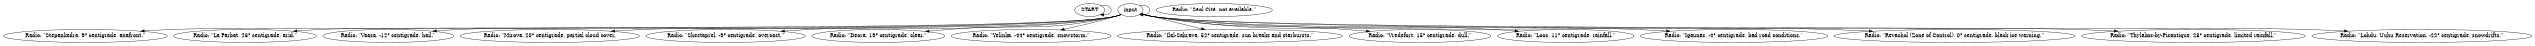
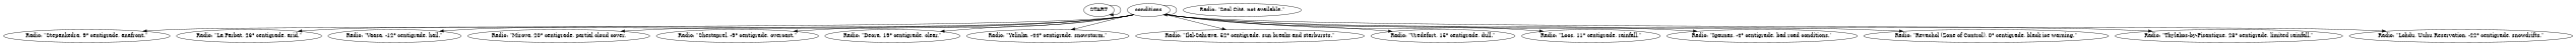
  digraph {
    n1 [label=START]
-   n2 [label=input]
+   n2 [label=conditions]
    n3 [label="Radio: \"Stepankedra, 9° centigrade, anafront.\""]
    n4 [label="Radio: \"La Parbat, 26° centigrade, arid.\""]
    n5 [label="Radio: \"Vaasa, -12° centigrade, hail.\""]
    n6 [label="Radio: \"Mirova, 20° centigrade, partial cloud cover."]
    n7 [label="Radio: \"Shestaprel, -9° centigrade, overcast.\""]
    n8 [label="Radio: \"Deora, 19° centigrade, clear.\""]
    n9 [label="Radio: \"Yelinka, -44° centigrade, snowstorm.\""]
    n10 [label="Radio: \"Ilal-Sahrava, 52° centigrade, sun breaks and starbursts.\""]
    n11 [label="Radio: \"Vredefort, 15° centigrade, dull.\""]
    n12 [label="Radio: \"Loos, 11° centigrade, rainfall.\""]
    n13 [label="Radio: \"Igaunas, -4° centigrade, bad road conditions.\""]
    n14 [label="Radio: \"Revachol (Zone of Control), 0° centigrade, black ice warning.\""]
    n15 [label="Radio: \"Thylakos-by-Pisantique, 28° centigrade, limited rainfall.\""]
    n16 [label="Radio: \"Lohdu, Uuhu Reservation, -22° centigrade, snowdrifts.\""]
    n17 [label="Radio: \"Seol Cité, not available.\""]
    n1 -> n1
    n2 -> n2
    n2 -> n3
    n2 -> n4
    n2 -> n5
    n2 -> n6
    n2 -> n7
    n2 -> n8
    n2 -> n9
    n2 -> n10
    n2 -> n11
    n2 -> n12
    n2 -> n13
    n2 -> n14
    n2 -> n15
    n2 -> n16
  }
